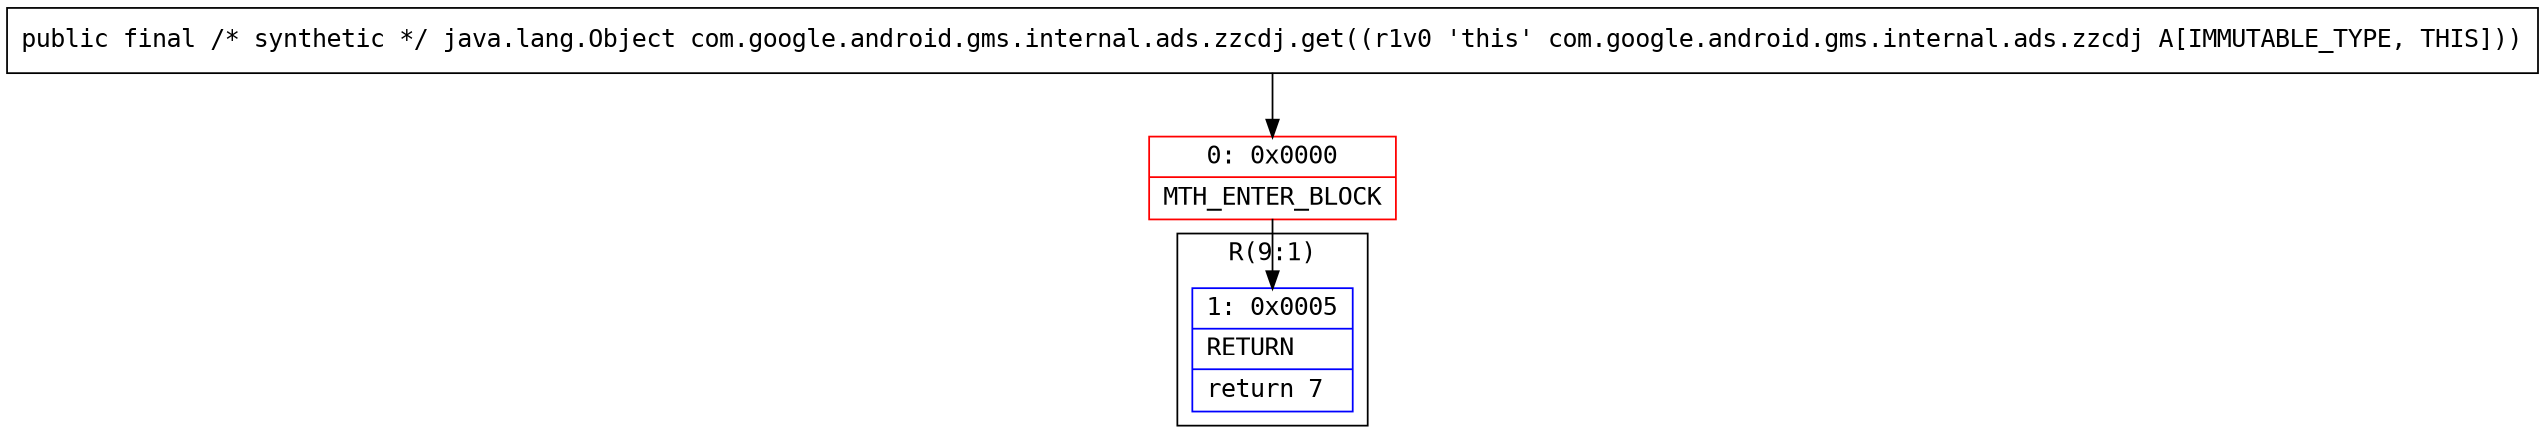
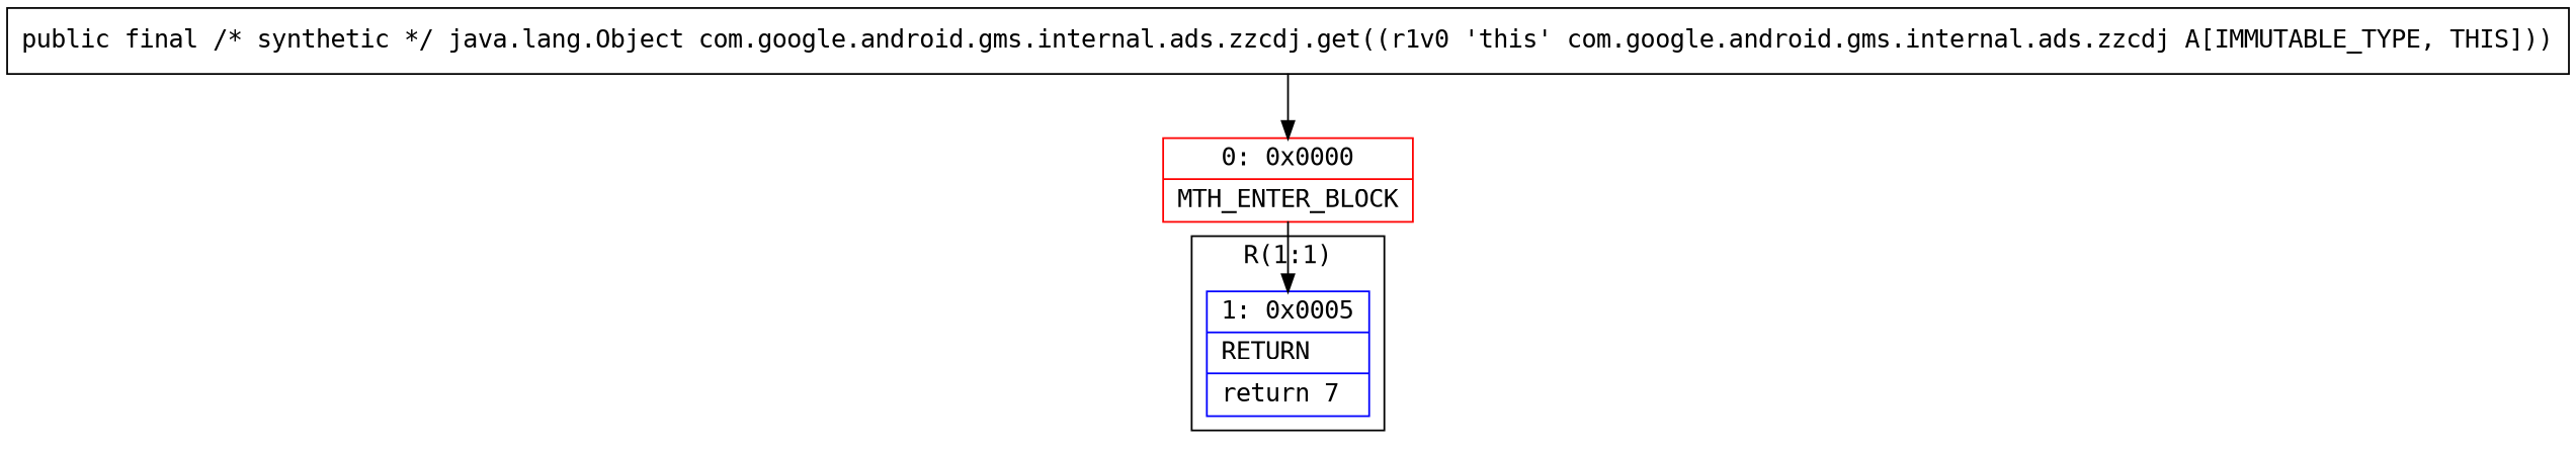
  digraph {
    fontname="DejaVu Sans Mono"
    node [shape=record fontname="DejaVu Sans Mono"]
    edge [fontname="DejaVu Sans Mono"]
    n1 [color=blue label="{1\:\ 0x0005|RETURN\l|return 7\l}"]
    n2 [color=red label="{0\:\ 0x0000|MTH_ENTER_BLOCK\l}"]
    n3 [label="{public final \/* synthetic *\/ java.lang.Object com.google.android.gms.internal.ads.zzcdj.get((r1v0 'this' com.google.android.gms.internal.ads.zzcdj A[IMMUTABLE_TYPE, THIS])) }"]
    subgraph cluster_1 {
-     label="R(9:1)"
+     label="R(1:1)"
      n1
    }
    n2 -> n1
    n3 -> n2
  }
